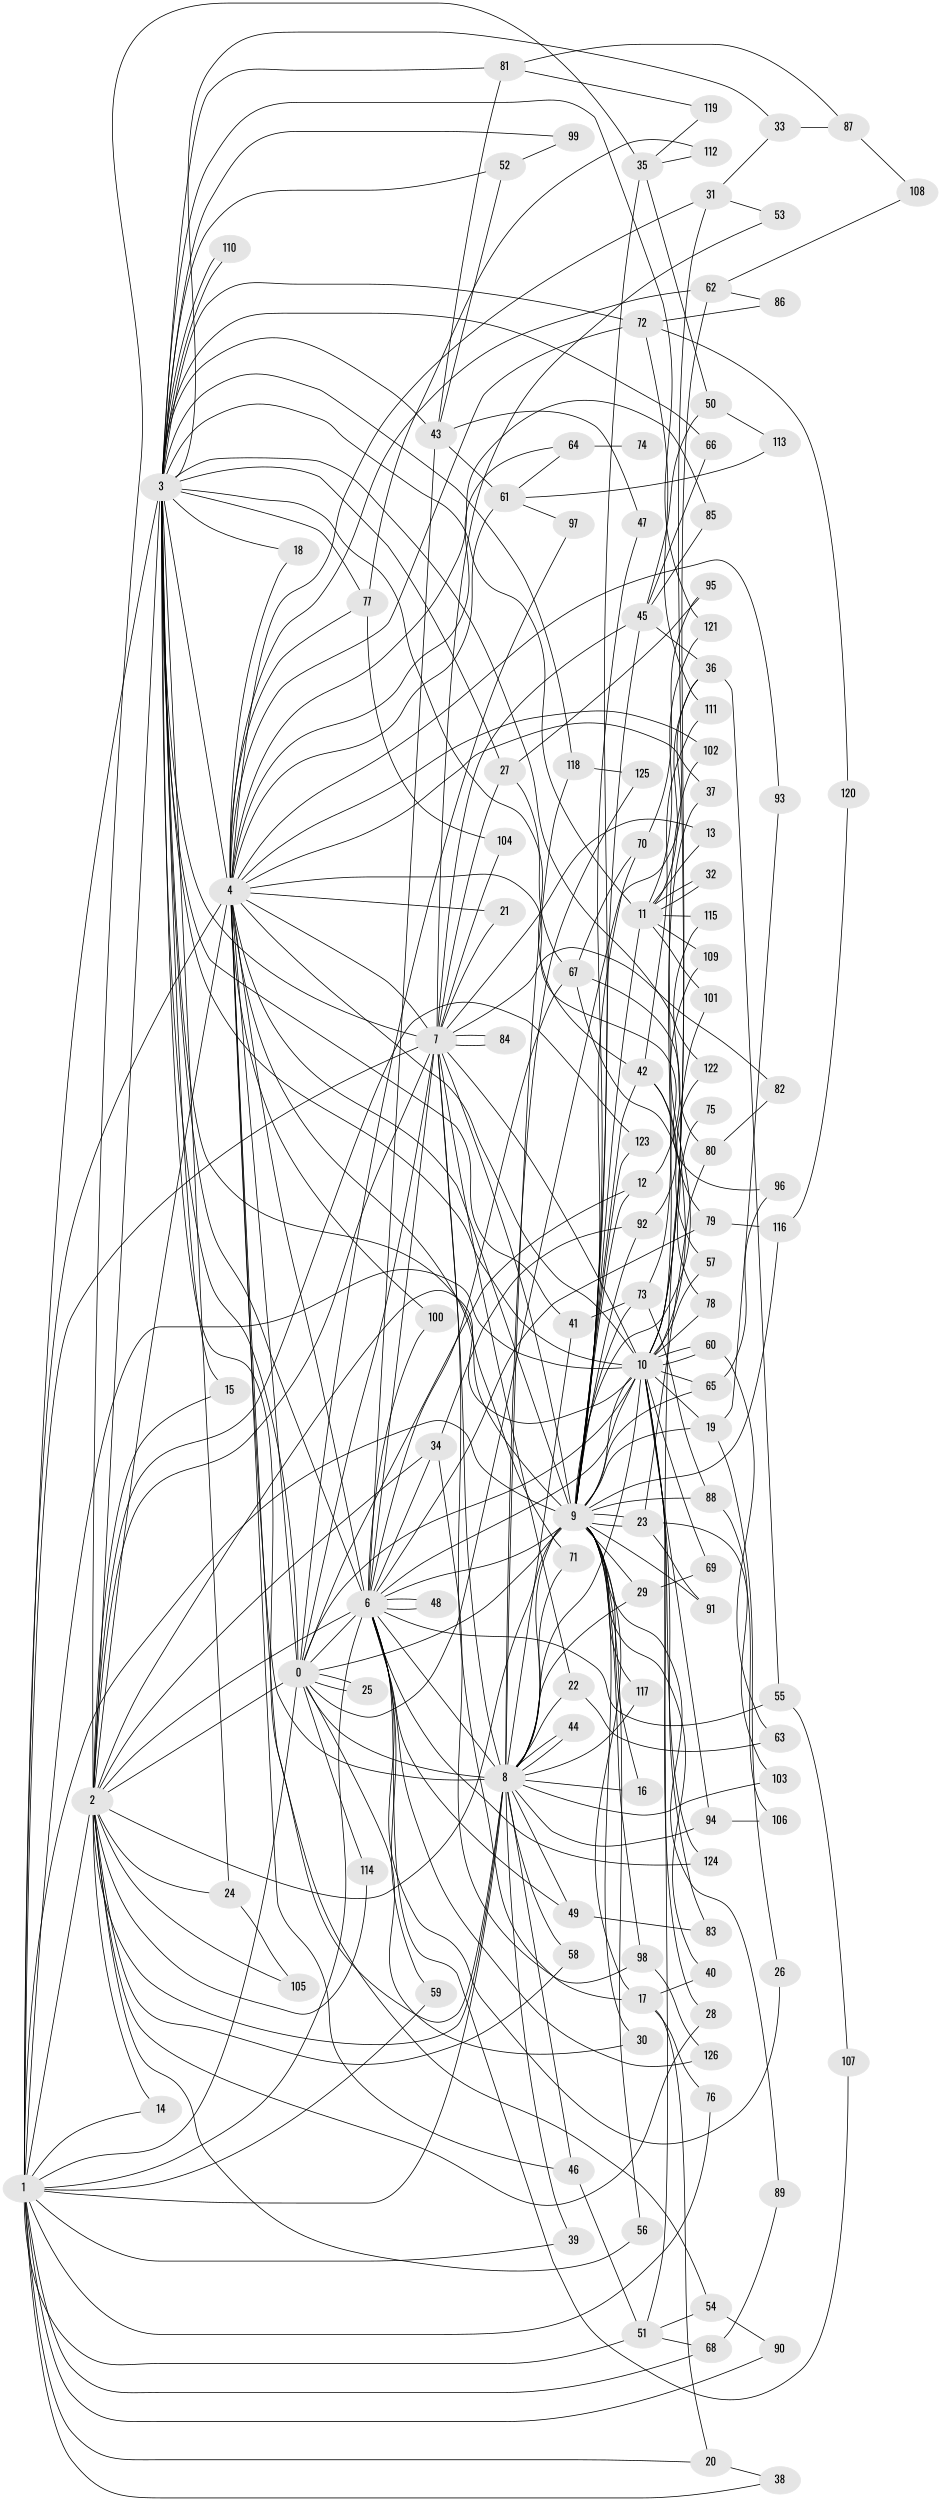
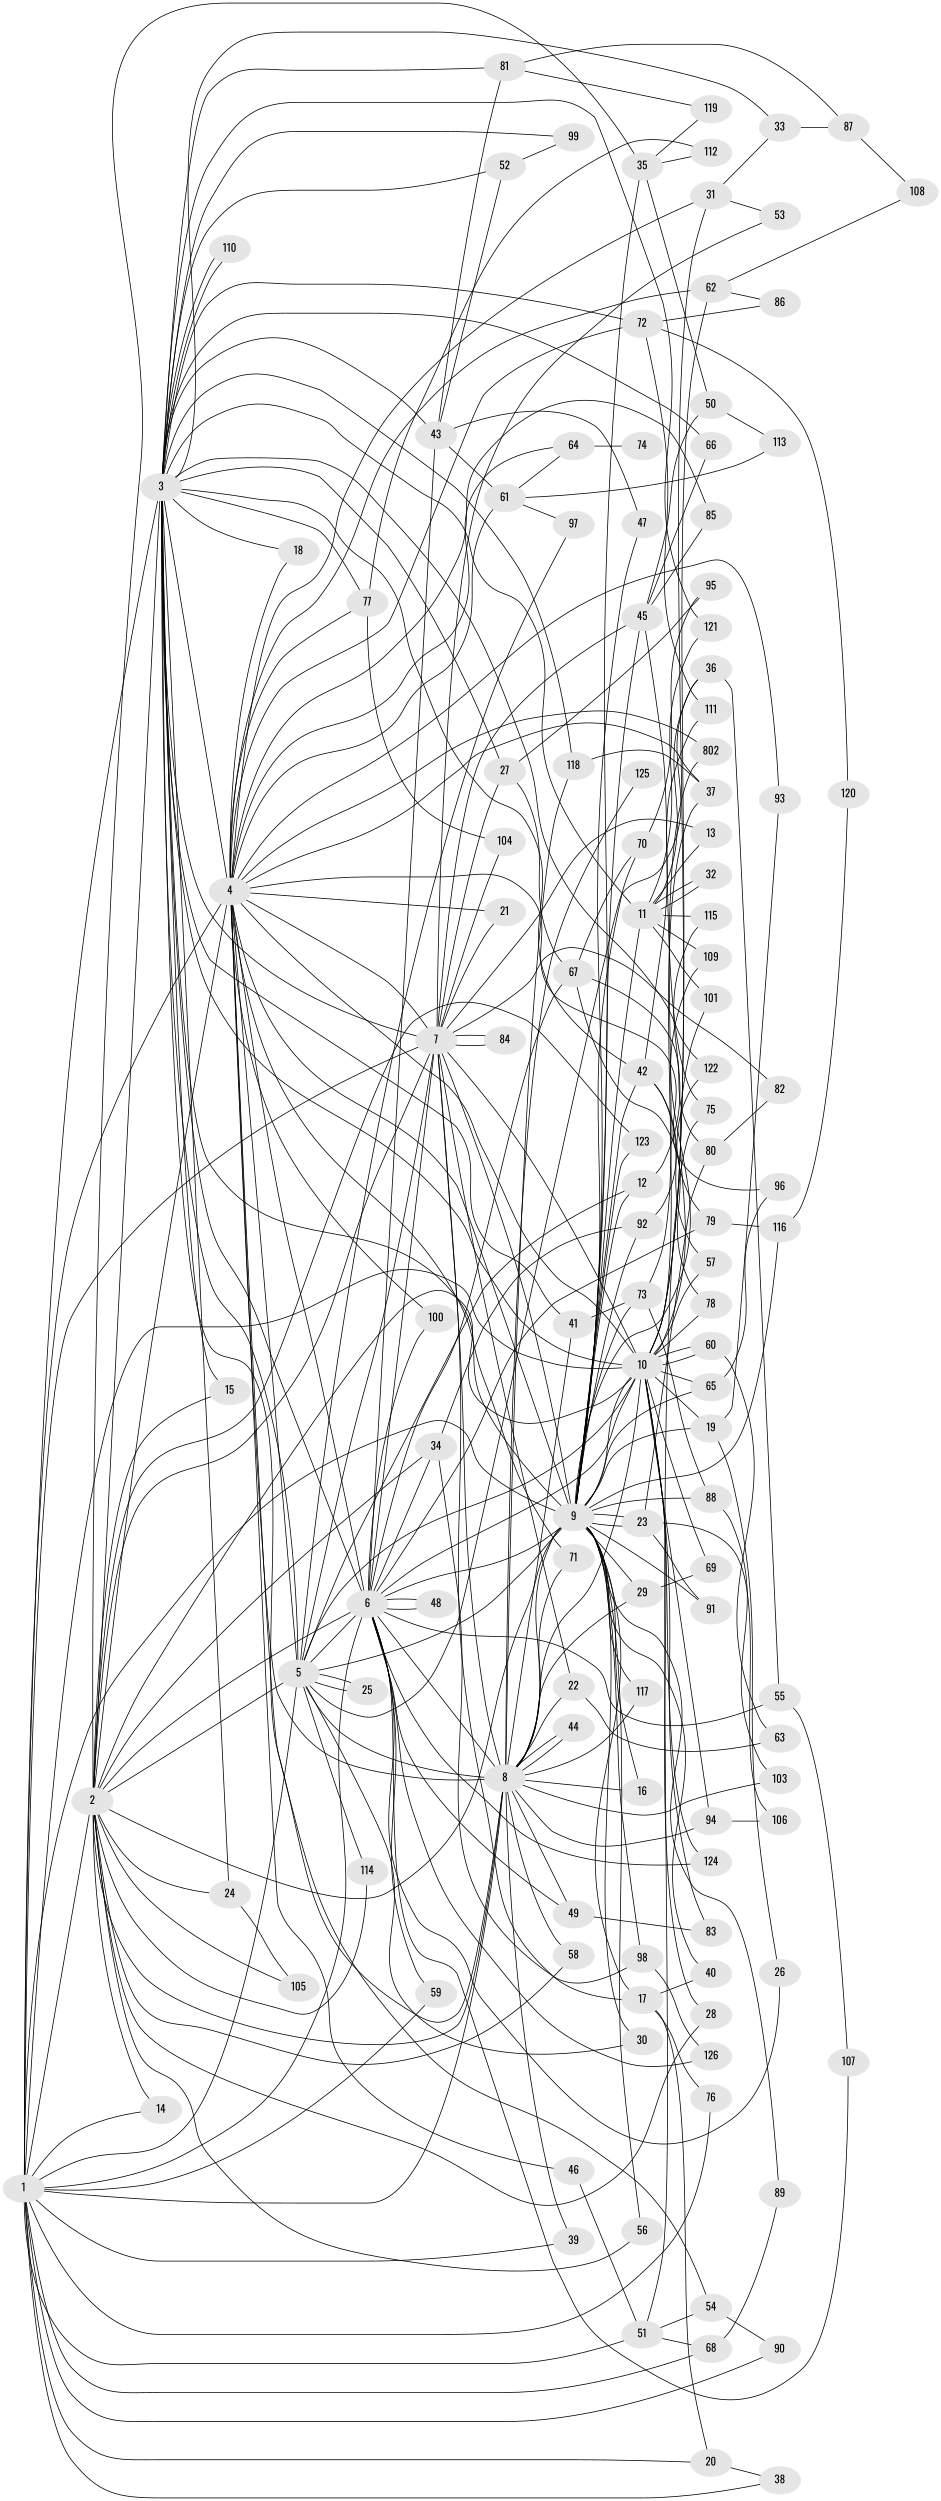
  graph {
    fontname=Oswald
    rankdir=LR
    node [color=gray90 fontname=Oswald style=filled]
    edge [fontname=Oswald]
    1
    2
    3
    4
-   5 [label=0]
+   5
    6
    7
    8
    9
    10
    14
    20
    38
    39
    51
    59
    68
    76
    90
    15
    24
    28
    34
    35
    56
    58
    105
    114
    123
    11
    18
    27
    33
    41
    42
    43
    52
    66
    72
    77
    81
    99
    110
    118
    121
    122
    21
    31
    37
    46
    54
    61
    62
    64
    71
    85
    93
    96
    100
-   102
+   102 [label=802]
    12
    25
    30
    36
    97
    26
    48
    49
    55
    67
    79
    107
    124
    126
    13
    17
    22
    45
    53
    82
    84
    104
    16
    29
    44
    94
    103
    117
    125
    19
    23
    40
    47
    65
    70
    73
    88
    89
    91
    92
    98
    109
    116
    57
    60
    69
    78
    83
    101
    75
    50
    112
    119
    32
    115
    95
    87
    111
    86
    120
    113
    108
    74
    80
    63
    106
    1 -- 2
    1 -- 3
    1 -- 4
    1 -- 5
    1 -- 6
    1 -- 7
    1 -- 8
    1 -- 9
    1 -- 10
    1 -- 14
    1 -- 20
    1 -- 38
    1 -- 39
    1 -- 51
    1 -- 59
    1 -- 68
    1 -- 76
    1 -- 90
    2 -- 3
    2 -- 4
    2 -- 5
    2 -- 6
    2 -- 7
    2 -- 8
    2 -- 9
    2 -- 10
    2 -- 14
    2 -- 15
    2 -- 24
    2 -- 28
    2 -- 34
    2 -- 35
    2 -- 56
    2 -- 58
    2 -- 105
    2 -- 114
    2 -- 123
    3 -- 4
    3 -- 5
    3 -- 6
    3 -- 7
    3 -- 8
    3 -- 9
    3 -- 10
    3 -- 15
    3 -- 24
    3 -- 11
    3 -- 18
    3 -- 27
    3 -- 33
    3 -- 41
    3 -- 42
    3 -- 43
    3 -- 52
    3 -- 66
    3 -- 72
    3 -- 77
    3 -- 81
    3 -- 99
    3 -- 110
    3 -- 110
    3 -- 118
    3 -- 121
    3 -- 122
    4 -- 5
    4 -- 6
    4 -- 7
    4 -- 8
    4 -- 9
    4 -- 10
    4 -- 18
    4 -- 72
    4 -- 77
    4 -- 21
    4 -- 31
    4 -- 37
    4 -- 46
    4 -- 54
    4 -- 61
    4 -- 62
    4 -- 64
    4 -- 71
    4 -- 85
    4 -- 93
    4 -- 96
    4 -- 100
    4 -- 102
    5 -- 6
    5 -- 7
    5 -- 8
    5 -- 9
    5 -- 10
    5 -- 114
    5 -- 12
    5 -- 25
    5 -- 25
    5 -- 30
    5 -- 36
    5 -- 97
    6 -- 7
    6 -- 8
    6 -- 9
    6 -- 10
    6 -- 59
    6 -- 34
    6 -- 43
    6 -- 100
    6 -- 26
    6 -- 48
    6 -- 48
    6 -- 49
    6 -- 55
    6 -- 67
    6 -- 79
    6 -- 107
    6 -- 124
    6 -- 126
    7 -- 8
    7 -- 9
    7 -- 10
    7 -- 27
    7 -- 21
    7 -- 13
    7 -- 17
    7 -- 22
    7 -- 45
    7 -- 53
    7 -- 82
    7 -- 84
    7 -- 84
    7 -- 104
    8 -- 9
    8 -- 10
    8 -- 39
    8 -- 58
    8 -- 41
    8 -- 118
-   8 -- 46
    8 -- 71
    8 -- 49
    8 -- 22
    8 -- 16
    8 -- 29
    8 -- 44
    8 -- 44
    8 -- 94
    8 -- 103
    8 -- 117
    8 -- 125
    9 -- 10
    9 -- 35
    9 -- 56
    9 -- 123
    9 -- 11
    9 -- 42
    9 -- 12
    9 -- 30
    9 -- 17
    9 -- 45
    9 -- 16
    9 -- 29
    9 -- 117
    9 -- 19
    9 -- 23
    9 -- 23
    9 -- 40
    9 -- 47
    9 -- 65
    9 -- 70
    9 -- 73
    9 -- 88
    9 -- 89
    9 -- 91
    9 -- 92
    9 -- 98
    9 -- 109
    9 -- 116
    10 -- 28
    10 -- 31
    10 -- 37
    10 -- 62
    10 -- 124
    10 -- 94
    10 -- 19
    10 -- 65
    10 -- 57
    10 -- 60
    10 -- 60
    10 -- 69
    10 -- 78
    10 -- 83
    10 -- 101
    20 -- 38
    51 -- 68
    51 -- 54
    51 -- 75
    68 -- 89
    24 -- 105
    34 -- 92
    34 -- 98
    35 -- 50
    35 -- 112
    35 -- 119
    11 -- 121
    11 -- 36
    11 -- 13
    11 -- 109
    11 -- 101
    11 -- 32
    11 -- 32
    11 -- 115
    27 -- 67
    27 -- 95
    33 -- 87
    41 -- 73
    42 -- 79
    42 -- 57
    42 -- 111
    43 -- 52
    43 -- 81
    43 -- 61
    43 -- 47
    52 -- 99
    72 -- 111
    72 -- 86
    72 -- 120
    77 -- 104
    77 -- 112
    81 -- 119
    81 -- 87
-   118 -- 125
+   118 -- 37
    31 -- 33
    31 -- 53
    46 -- 51
    54 -- 90
    61 -- 64
    61 -- 97
    61 -- 113
    62 -- 86
    62 -- 108
    64 -- 74
    12 -- 115
    36 -- 55
    49 -- 83
    55 -- 107
    67 -- 70
    67 -- 78
    67 -- 80
    79 -- 116
    17 -- 20
    17 -- 76
    17 -- 40
    22 -- 63
    45 -- 66
    45 -- 85
-   45 -- 36
+   45 -- 75
    45 -- 50
    29 -- 69
    94 -- 106
    19 -- 93
    19 -- 26
    23 -- 91
    23 -- 80
    23 -- 106
    65 -- 96
    70 -- 95
    73 -- 102
    73 -- 88
    88 -- 103
    92 -- 122
    98 -- 126
    116 -- 120
    60 -- 63
    50 -- 113
    87 -- 108
    80 -- 82
  }
